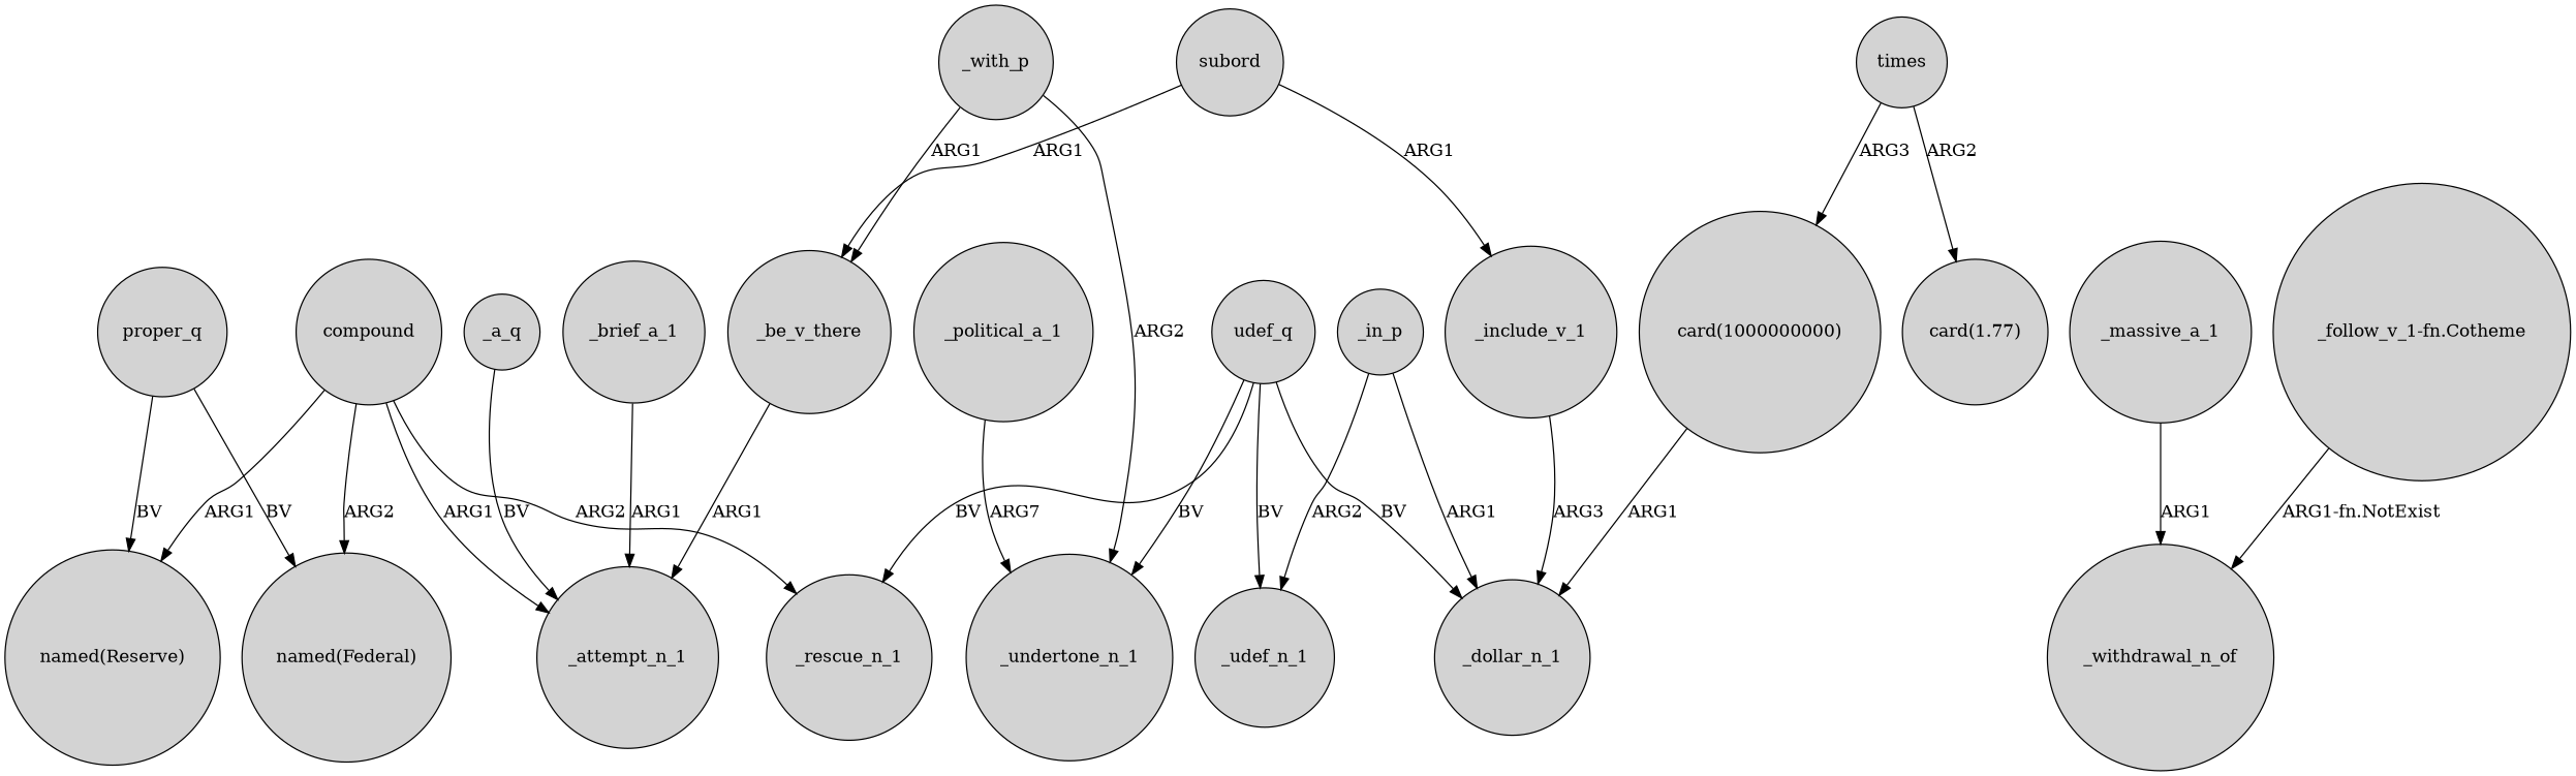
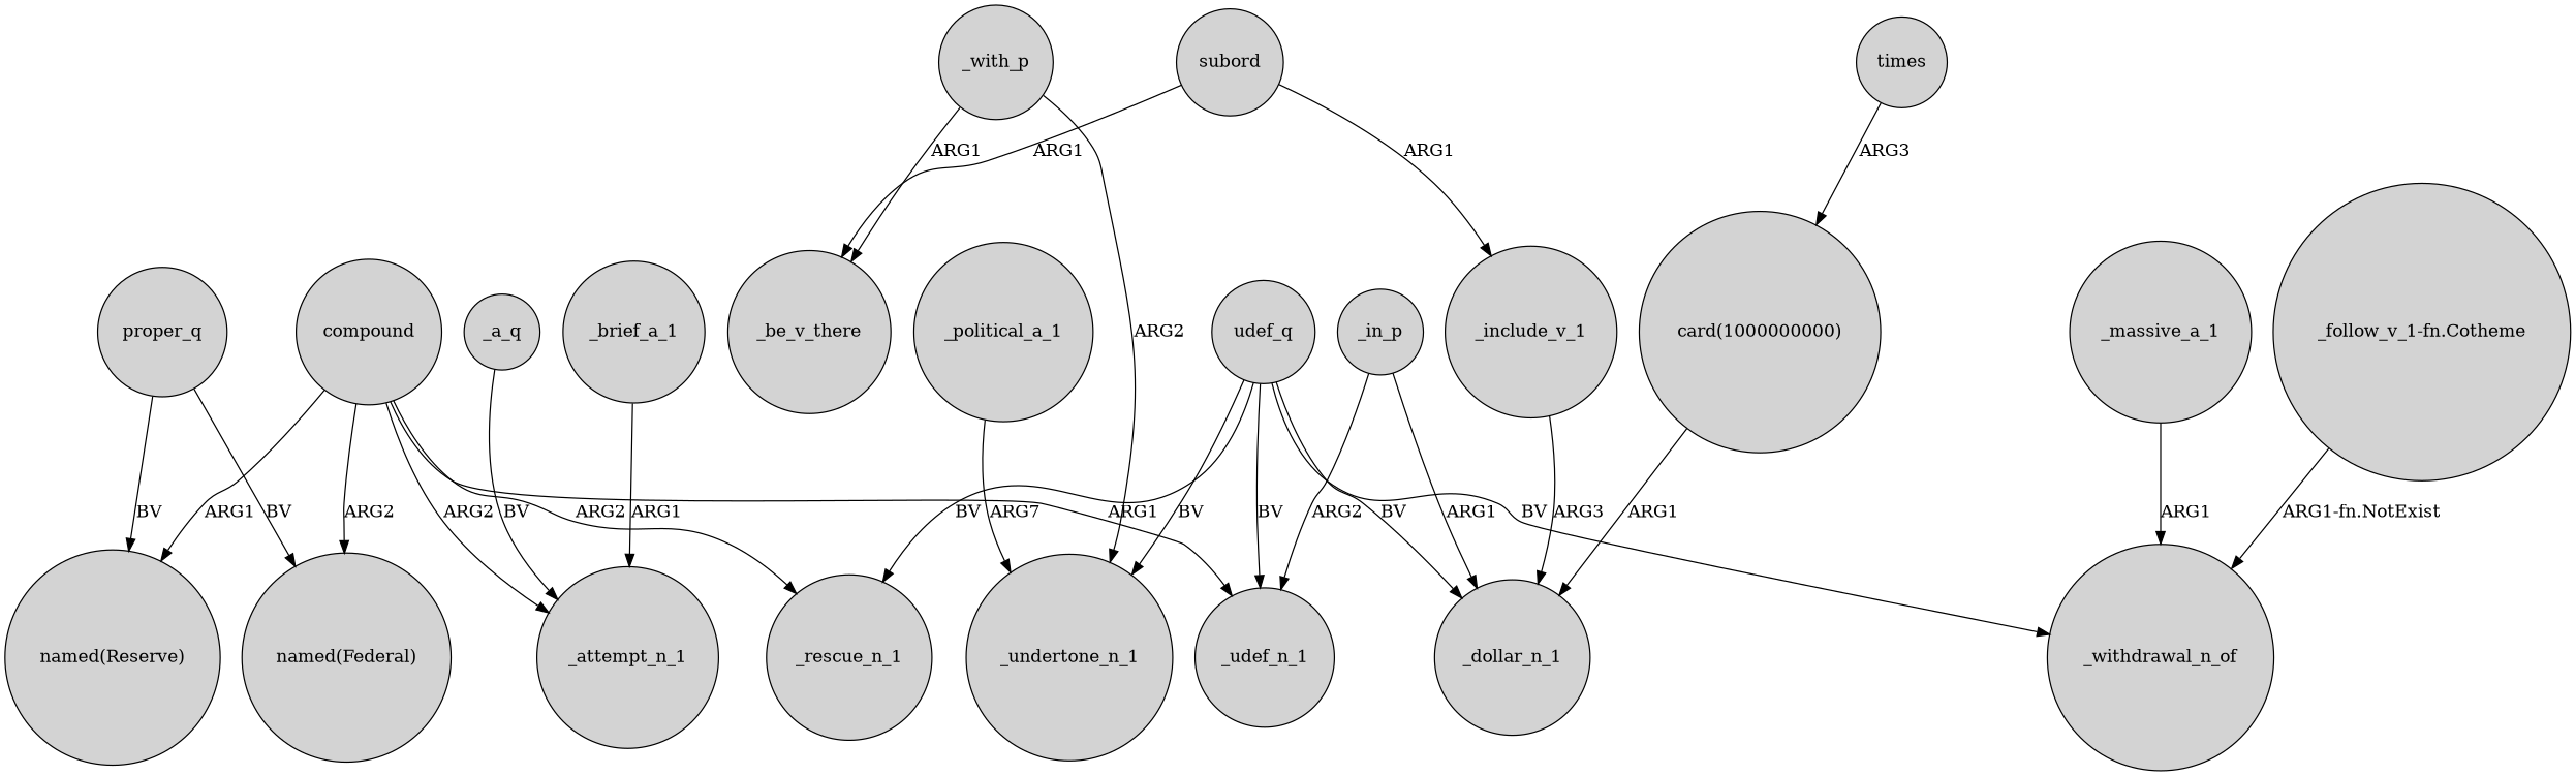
  digraph {
    node [shape=circle style=filled]
    compound
    "named(Reserve)"
    _attempt_n_1
    n4 [label=_udef_n_1]
    _rescue_n_1
    "named(Federal)"
    _be_v_there
    proper_q
    _with_p
    _undertone_n_1
    _political_a_1
    udef_q
    _withdrawal_n_of
    _dollar_n_1
    _a_q
    "_follow_v_1-fn.Cotheme"
    times
    "card(1000000000)"
-   "card(1.77)"
    subord
    _include_v_1
    _brief_a_1
    _in_p
    _massive_a_1
    compound -> "named(Reserve)" [label=ARG1]
-   compound -> _attempt_n_1 [label=ARG1]
+   compound -> _attempt_n_1 [label=ARG2]
+   compound -> n4 [label=ARG1]
    compound -> _rescue_n_1 [label=ARG2]
    compound -> "named(Federal)" [label=ARG2]
-   _be_v_there -> _attempt_n_1 [label=ARG1]
    proper_q -> "named(Reserve)" [label=BV]
    proper_q -> "named(Federal)" [label=BV]
    _with_p -> _be_v_there [label=ARG1]
    _with_p -> _undertone_n_1 [label=ARG2]
    _political_a_1 -> _undertone_n_1 [label=ARG7]
    udef_q -> n4 [label=BV]
    udef_q -> _rescue_n_1 [label=BV]
    udef_q -> _undertone_n_1 [label=BV]
+   udef_q -> _withdrawal_n_of [label=BV]
    udef_q -> _dollar_n_1 [label=BV]
    _a_q -> _attempt_n_1 [label=BV]
    "_follow_v_1-fn.Cotheme" -> _withdrawal_n_of [label="ARG1-fn.NotExist"]
    times -> "card(1000000000)" [label=ARG3]
-   times -> "card(1.77)" [label=ARG2]
    "card(1000000000)" -> _dollar_n_1 [label=ARG1]
    subord -> _be_v_there [label=ARG1]
    subord -> _include_v_1 [label=ARG1]
    _include_v_1 -> _dollar_n_1 [label=ARG3]
    _brief_a_1 -> _attempt_n_1 [label=ARG1]
    _in_p -> n4 [label=ARG2]
    _in_p -> _dollar_n_1 [label=ARG1]
    _massive_a_1 -> _withdrawal_n_of [label=ARG1]
  }
